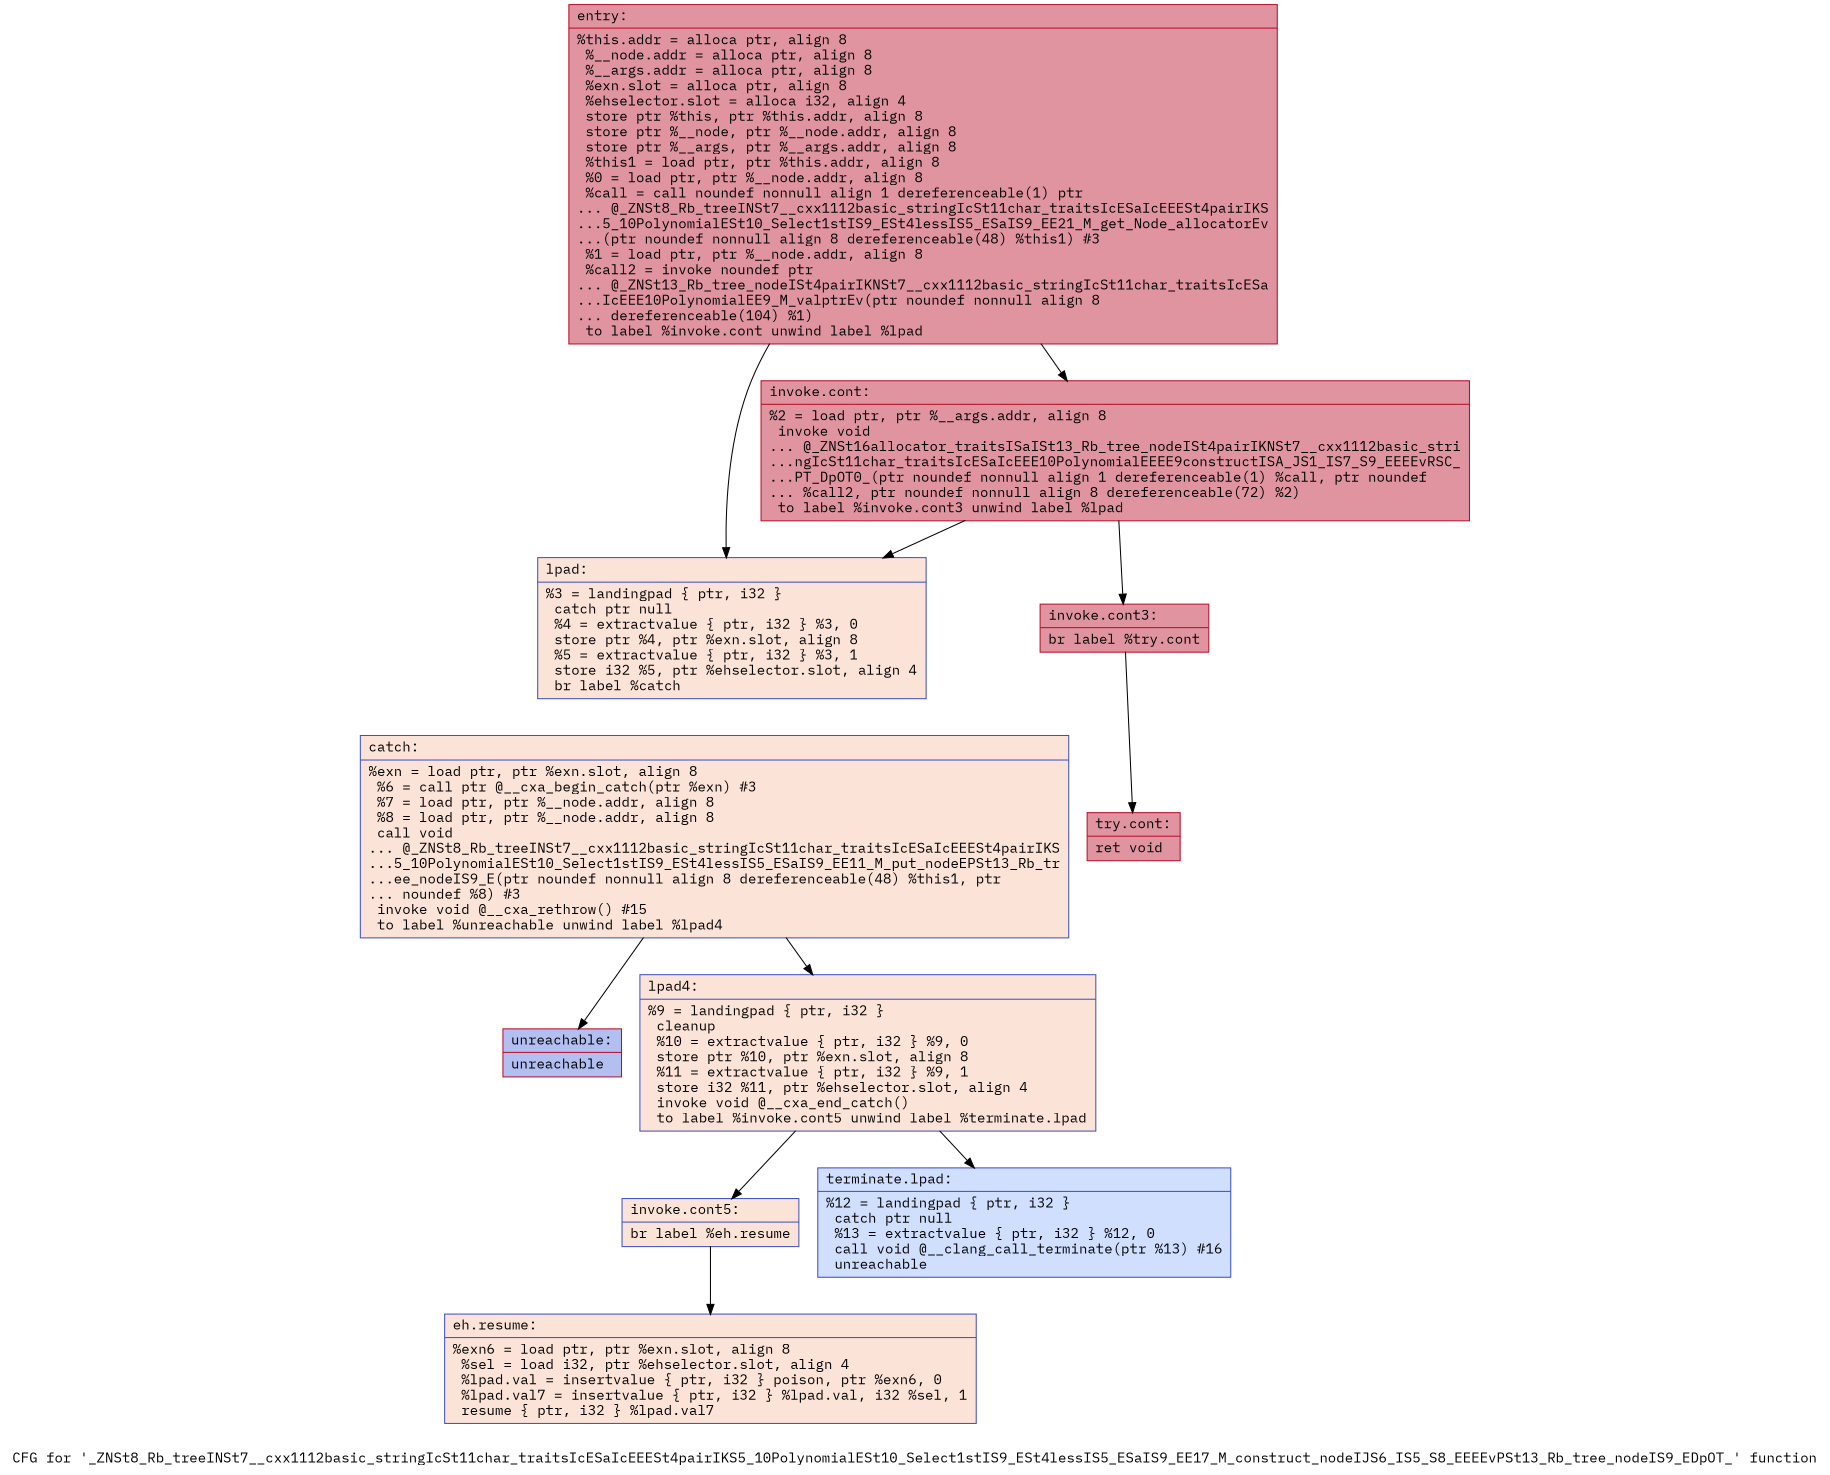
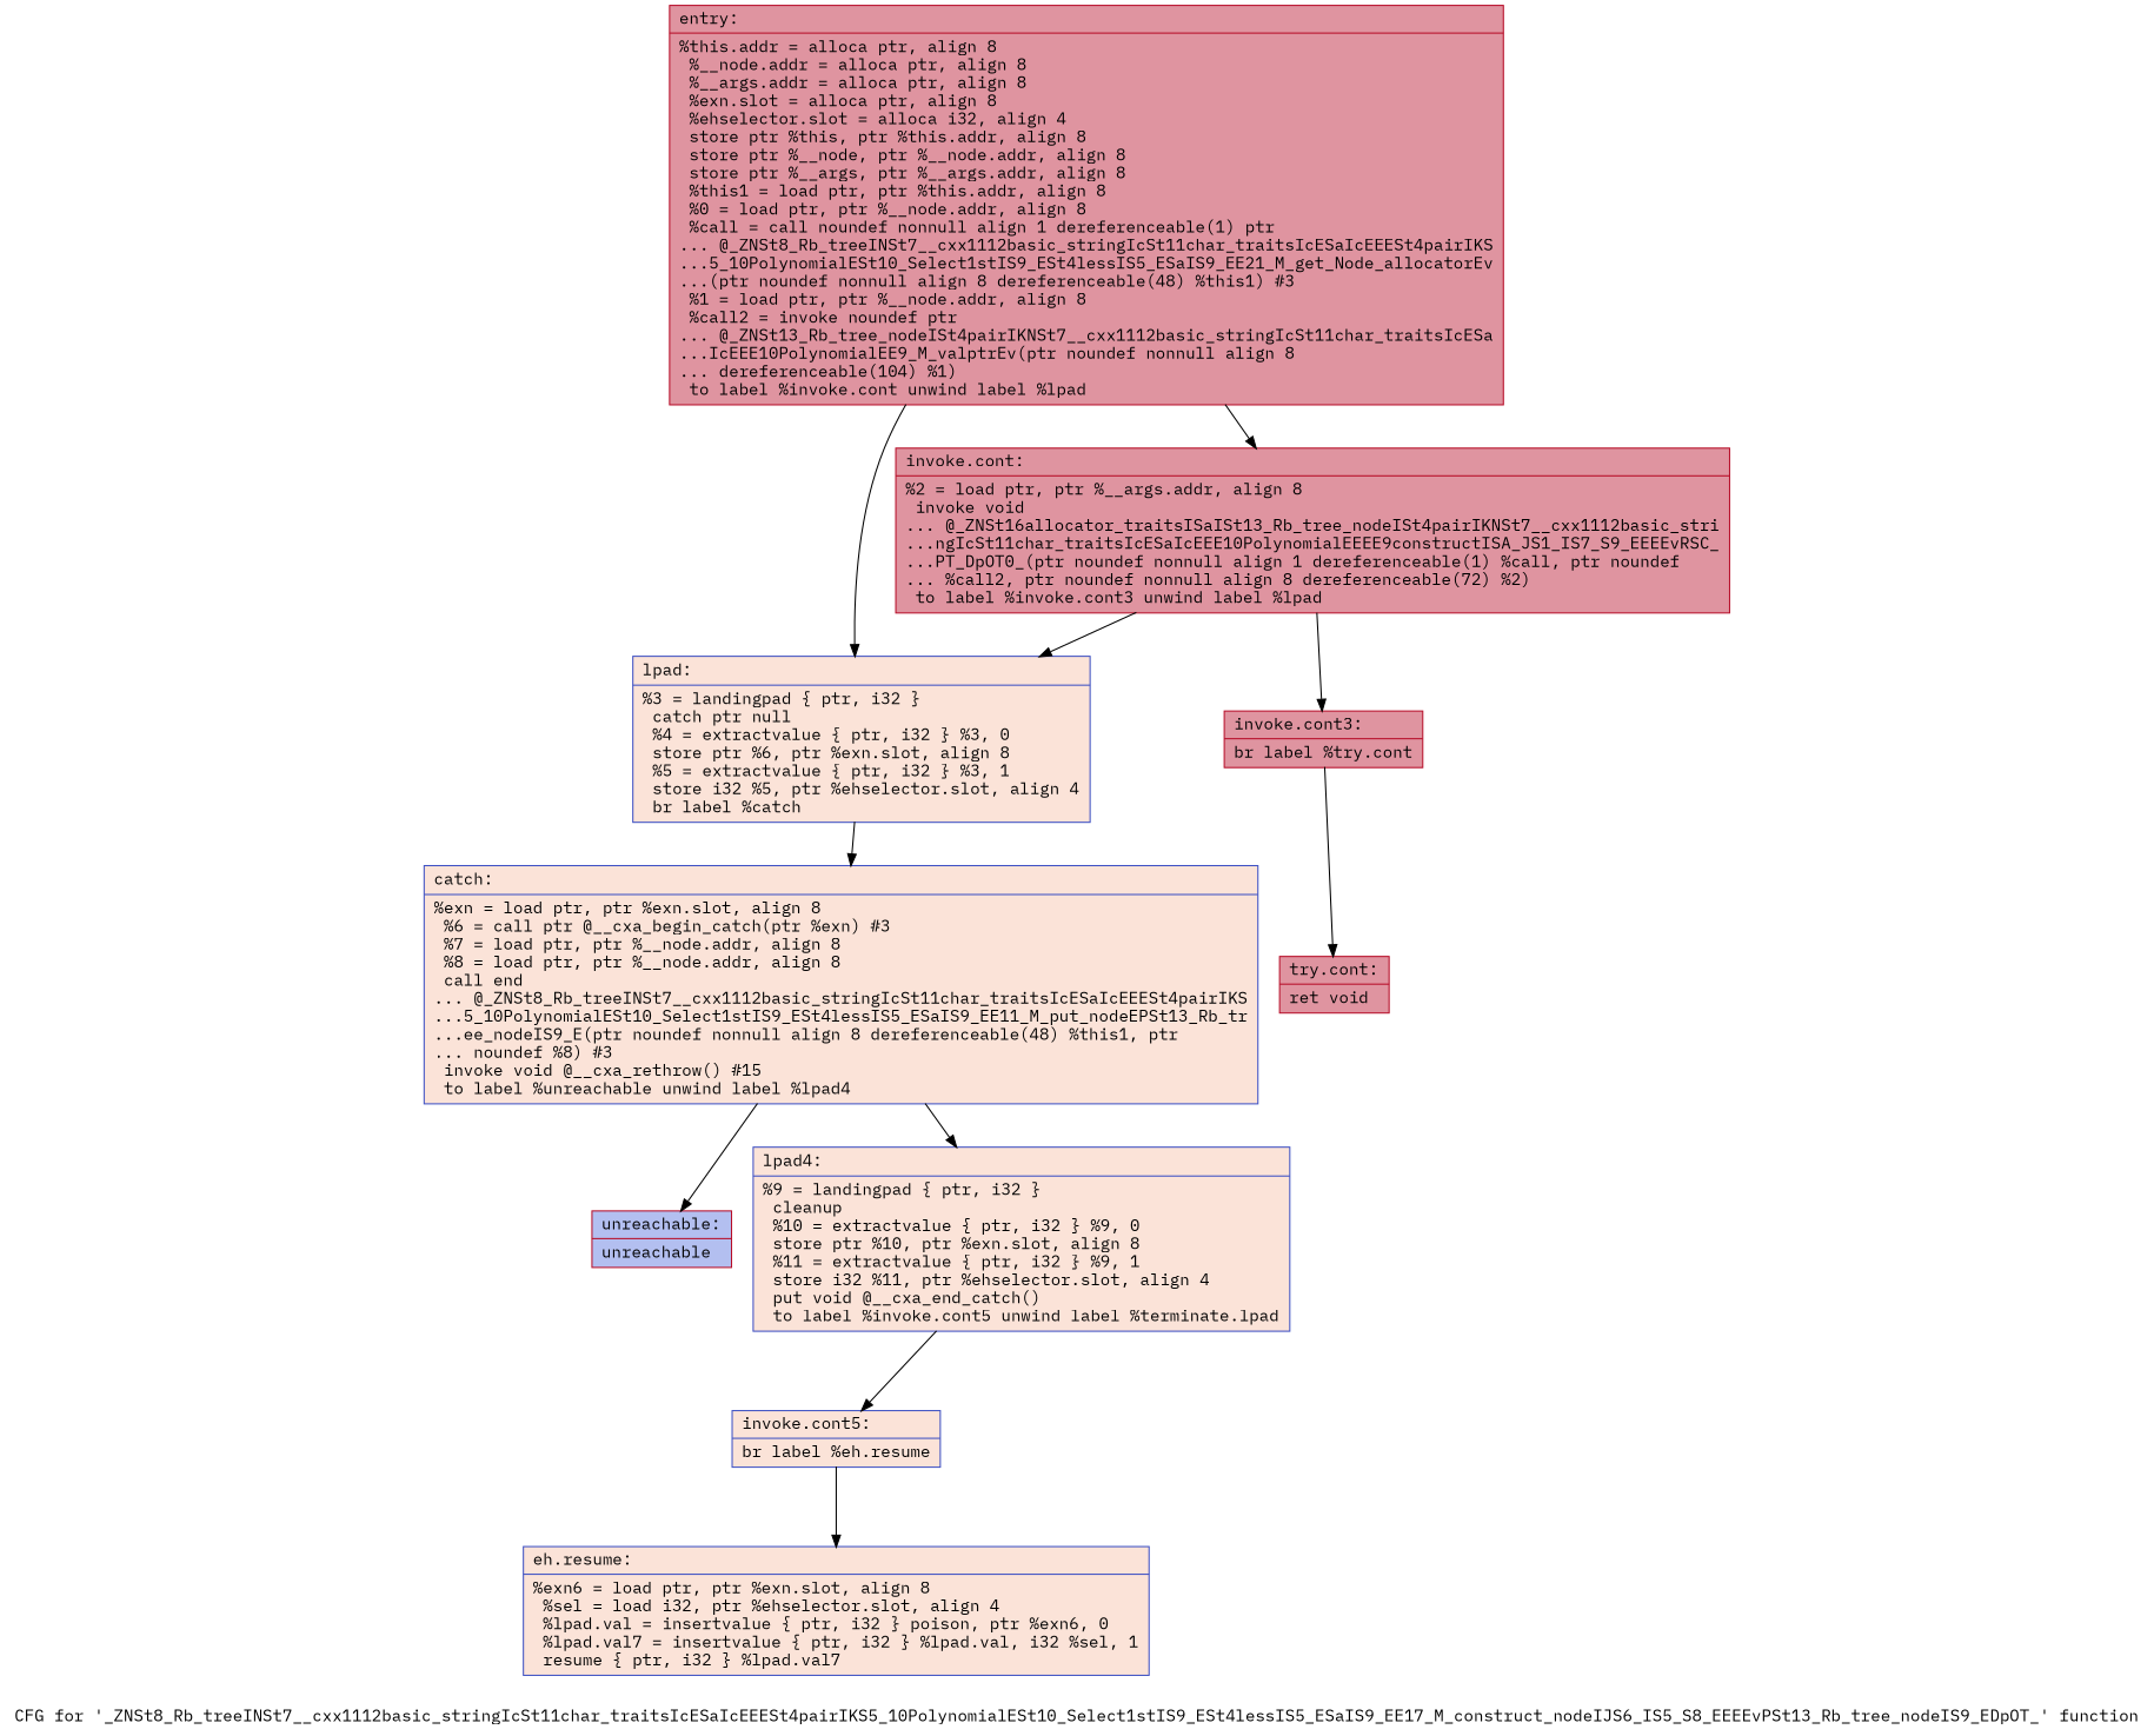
  digraph {
    fontname="IBM Plex Mono"
    label="CFG for '_ZNSt8_Rb_treeINSt7__cxx1112basic_stringIcSt11char_traitsIcESaIcEEESt4pairIKS5_10PolynomialESt10_Select1stIS9_ESt4lessIS5_ESaIS9_EE17_M_construct_nodeIJS6_IS5_S8_EEEEvPSt13_Rb_tree_nodeIS9_EDpOT_' function"
    node [color="#3d50c3ff" fillcolor="#f6bfa670" fontname="IBM Plex Mono" shape=record style=filled]
    edge [fontname="IBM Plex Mono"]
    n1 [color="#b70d28ff" fillcolor="#b70d2870" label="{entry:\l|  %this.addr = alloca ptr, align 8\l  %__node.addr = alloca ptr, align 8\l  %__args.addr = alloca ptr, align 8\l  %exn.slot = alloca ptr, align 8\l  %ehselector.slot = alloca i32, align 4\l  store ptr %this, ptr %this.addr, align 8\l  store ptr %__node, ptr %__node.addr, align 8\l  store ptr %__args, ptr %__args.addr, align 8\l  %this1 = load ptr, ptr %this.addr, align 8\l  %0 = load ptr, ptr %__node.addr, align 8\l  %call = call noundef nonnull align 1 dereferenceable(1) ptr\l... @_ZNSt8_Rb_treeINSt7__cxx1112basic_stringIcSt11char_traitsIcESaIcEEESt4pairIKS\l...5_10PolynomialESt10_Select1stIS9_ESt4lessIS5_ESaIS9_EE21_M_get_Node_allocatorEv\l...(ptr noundef nonnull align 8 dereferenceable(48) %this1) #3\l  %1 = load ptr, ptr %__node.addr, align 8\l  %call2 = invoke noundef ptr\l... @_ZNSt13_Rb_tree_nodeISt4pairIKNSt7__cxx1112basic_stringIcSt11char_traitsIcESa\l...IcEEE10PolynomialEE9_M_valptrEv(ptr noundef nonnull align 8\l... dereferenceable(104) %1)\l          to label %invoke.cont unwind label %lpad\l}"]
    n2 [color="#b70d28ff" fillcolor="#b70d2870" label="{invoke.cont:\l|  %2 = load ptr, ptr %__args.addr, align 8\l  invoke void\l... @_ZNSt16allocator_traitsISaISt13_Rb_tree_nodeISt4pairIKNSt7__cxx1112basic_stri\l...ngIcSt11char_traitsIcESaIcEEE10PolynomialEEEE9constructISA_JS1_IS7_S9_EEEEvRSC_\l...PT_DpOT0_(ptr noundef nonnull align 1 dereferenceable(1) %call, ptr noundef\l... %call2, ptr noundef nonnull align 8 dereferenceable(72) %2)\l          to label %invoke.cont3 unwind label %lpad\l}"]
-   n3 [label="{lpad:\l|  %3 = landingpad \{ ptr, i32 \}\l          catch ptr null\l  %4 = extractvalue \{ ptr, i32 \} %3, 0\l  store ptr %4, ptr %exn.slot, align 8\l  %5 = extractvalue \{ ptr, i32 \} %3, 1\l  store i32 %5, ptr %ehselector.slot, align 4\l  br label %catch\l}"]
+   n3 [label="{lpad:\l|  %3 = landingpad \{ ptr, i32 \}\l          catch ptr null\l  %4 = extractvalue \{ ptr, i32 \} %3, 0\l  store ptr %6, ptr %exn.slot, align 8\l  %5 = extractvalue \{ ptr, i32 \} %3, 1\l  store i32 %5, ptr %ehselector.slot, align 4\l  br label %catch\l}"]
    n4 [color="#b70d28ff" fillcolor="#b70d2870" label="{invoke.cont3:\l|  br label %try.cont\l}"]
-   n5 [label="{catch:\l|  %exn = load ptr, ptr %exn.slot, align 8\l  %6 = call ptr @__cxa_begin_catch(ptr %exn) #3\l  %7 = load ptr, ptr %__node.addr, align 8\l  %8 = load ptr, ptr %__node.addr, align 8\l  call void\l... @_ZNSt8_Rb_treeINSt7__cxx1112basic_stringIcSt11char_traitsIcESaIcEEESt4pairIKS\l...5_10PolynomialESt10_Select1stIS9_ESt4lessIS5_ESaIS9_EE11_M_put_nodeEPSt13_Rb_tr\l...ee_nodeIS9_E(ptr noundef nonnull align 8 dereferenceable(48) %this1, ptr\l... noundef %8) #3\l  invoke void @__cxa_rethrow() #15\l          to label %unreachable unwind label %lpad4\l}"]
+   n5 [label="{catch:\l|  %exn = load ptr, ptr %exn.slot, align 8\l  %6 = call ptr @__cxa_begin_catch(ptr %exn) #3\l  %7 = load ptr, ptr %__node.addr, align 8\l  %8 = load ptr, ptr %__node.addr, align 8\l  call end\l... @_ZNSt8_Rb_treeINSt7__cxx1112basic_stringIcSt11char_traitsIcESaIcEEESt4pairIKS\l...5_10PolynomialESt10_Select1stIS9_ESt4lessIS5_ESaIS9_EE11_M_put_nodeEPSt13_Rb_tr\l...ee_nodeIS9_E(ptr noundef nonnull align 8 dereferenceable(48) %this1, ptr\l... noundef %8) #3\l  invoke void @__cxa_rethrow() #15\l          to label %unreachable unwind label %lpad4\l}"]
    n6 [color="#b70d28ff" fillcolor="#b70d2870" label="{try.cont:\l|  ret void\l}"]
    n7 [color="#b70d28ff" fillcolor="#536edd70" label="{unreachable:\l|  unreachable\l}"]
-   n8 [label="{lpad4:\l|  %9 = landingpad \{ ptr, i32 \}\l          cleanup\l  %10 = extractvalue \{ ptr, i32 \} %9, 0\l  store ptr %10, ptr %exn.slot, align 8\l  %11 = extractvalue \{ ptr, i32 \} %9, 1\l  store i32 %11, ptr %ehselector.slot, align 4\l  invoke void @__cxa_end_catch()\l          to label %invoke.cont5 unwind label %terminate.lpad\l}"]
+   n8 [label="{lpad4:\l|  %9 = landingpad \{ ptr, i32 \}\l          cleanup\l  %10 = extractvalue \{ ptr, i32 \} %9, 0\l  store ptr %10, ptr %exn.slot, align 8\l  %11 = extractvalue \{ ptr, i32 \} %9, 1\l  store i32 %11, ptr %ehselector.slot, align 4\l  put void @__cxa_end_catch()\l          to label %invoke.cont5 unwind label %terminate.lpad\l}"]
    n9 [label="{invoke.cont5:\l|  br label %eh.resume\l}"]
-   n10 [fillcolor="#96b7ff70" label="{terminate.lpad:\l|  %12 = landingpad \{ ptr, i32 \}\l          catch ptr null\l  %13 = extractvalue \{ ptr, i32 \} %12, 0\l  call void @__clang_call_terminate(ptr %13) #16\l  unreachable\l}"]
    n11 [label="{eh.resume:\l|  %exn6 = load ptr, ptr %exn.slot, align 8\l  %sel = load i32, ptr %ehselector.slot, align 4\l  %lpad.val = insertvalue \{ ptr, i32 \} poison, ptr %exn6, 0\l  %lpad.val7 = insertvalue \{ ptr, i32 \} %lpad.val, i32 %sel, 1\l  resume \{ ptr, i32 \} %lpad.val7\l}"]
    n1 -> n2
    n1 -> n3
    n2 -> n3
    n2 -> n4
+   n3 -> n5
    n4 -> n6
    n5 -> n7
    n5 -> n8
    n8 -> n9
-   n8 -> n10
    n9 -> n11
  }
